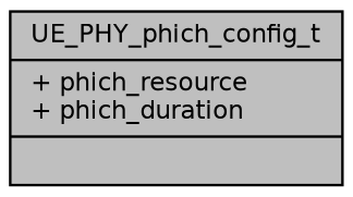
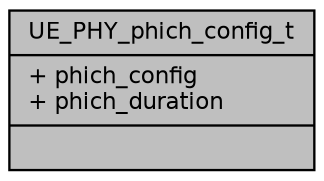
  digraph {
-   n1 [color=black fillcolor=grey75 fontcolor=black fontname=Helvetica fontsize=10 height=0.2 label="{UE_PHY_phich_config_t\n|+ phich_resource\l+ phich_duration\l|}" shape=record style=filled width=0.4]
+   n1 [color=black fillcolor=grey75 fontcolor=black fontname=Helvetica fontsize=10 height=0.2 label="{UE_PHY_phich_config_t\n|+ phich_config\l+ phich_duration\l|}" shape=record style=filled width=0.4]
  }
